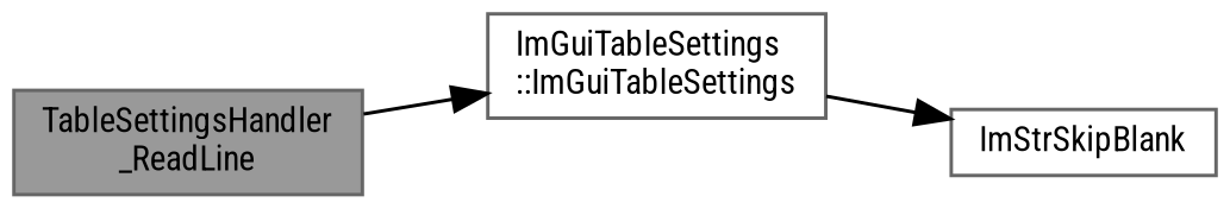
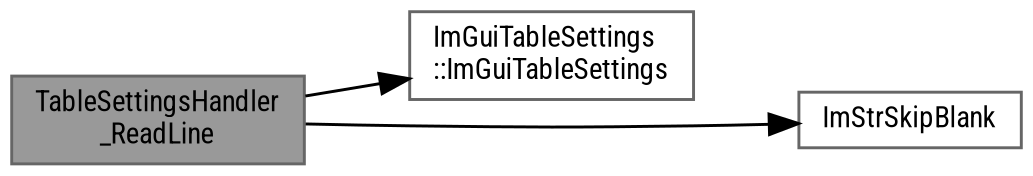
  digraph {
    fontname="Roboto Condensed"
    rankdir=LR
    node [color=grey40 fillcolor=white fontname="Roboto Condensed" fontsize=10 shape=box style=filled]
    edge [color=black fontname="Roboto Condensed" fontsize=10 labelfontname=Helvetica labelfontsize=10 style=solid]
    n1 [color=gray40 fillcolor=grey60 fontcolor=black height=0.2 label="TableSettingsHandler\l_ReadLine" width=0.4]
    n2 [height=0.2 label="ImGuiTableSettings\l::ImGuiTableSettings" width=0.4]
    n3 [height=0.2 label=ImStrSkipBlank width=0.4]
    n1 -> n2
-   n2 -> n3
+   n1 -> n3
  }
